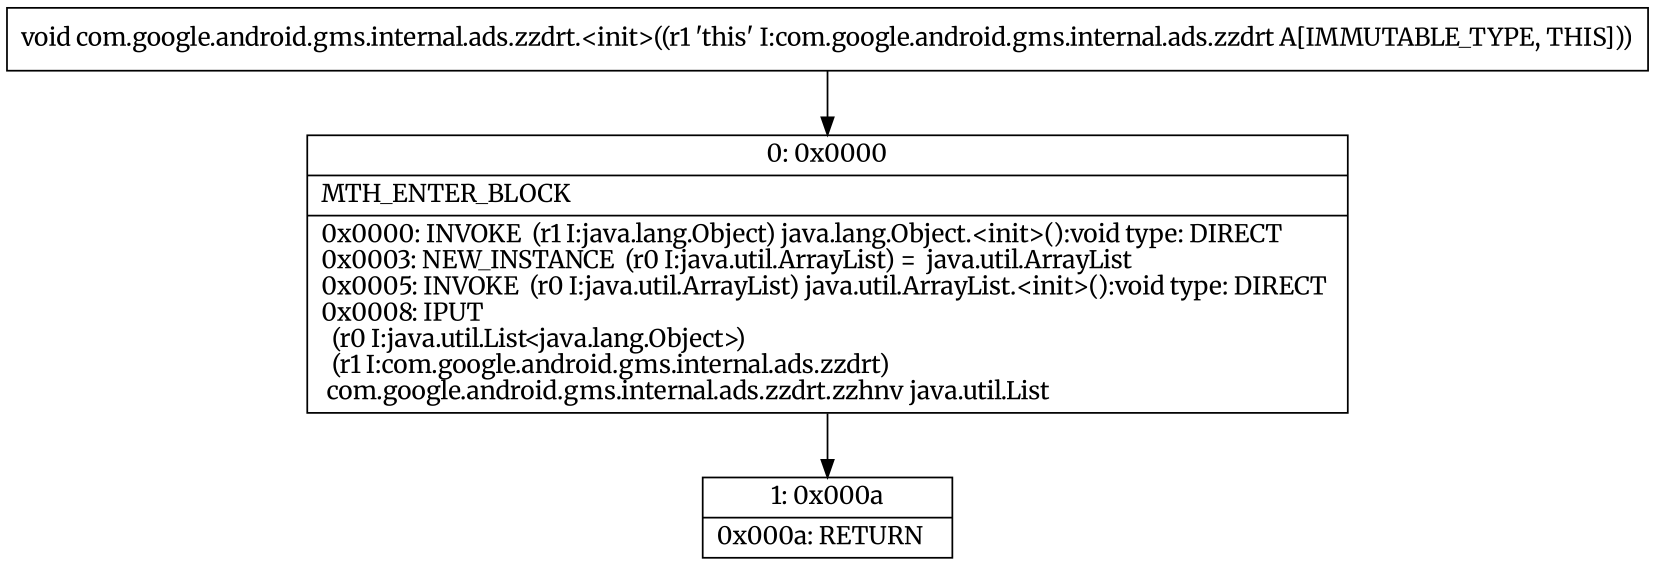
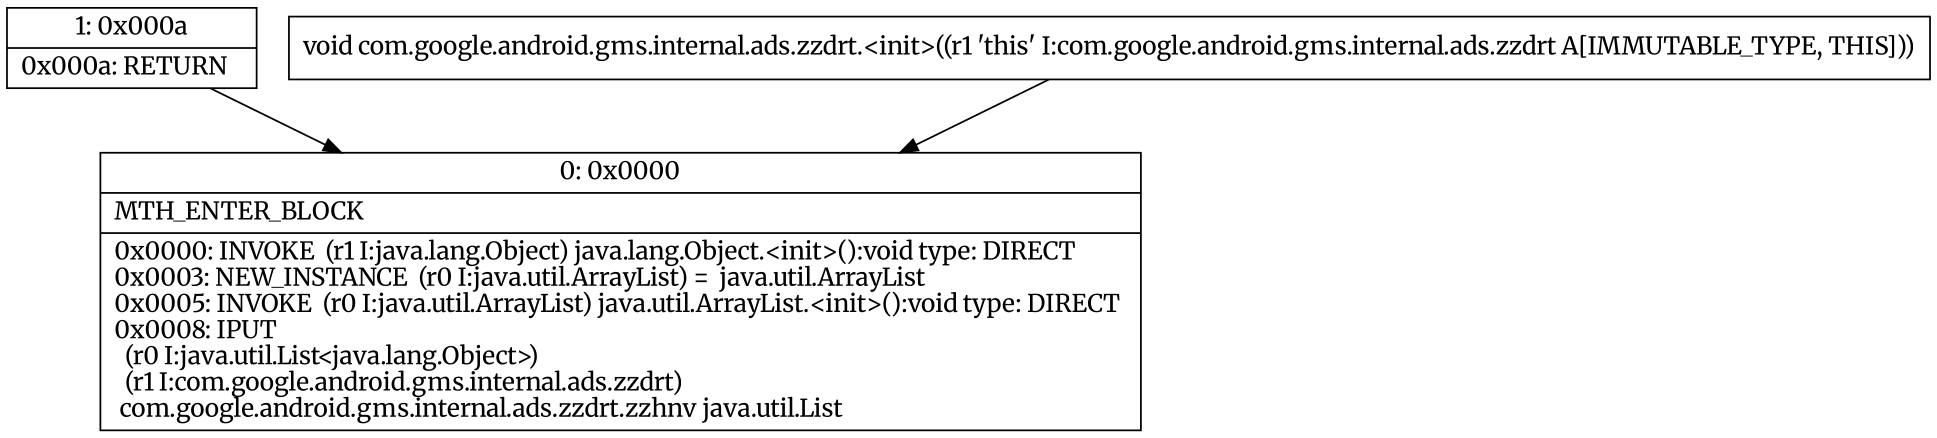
  digraph {
    fontname=Merriweather
    node [shape=record fontname=Merriweather]
    edge [fontname=Merriweather]
    n1 [label="{0\:\ 0x0000|MTH_ENTER_BLOCK\l|0x0000: INVOKE  (r1 I:java.lang.Object) java.lang.Object.\<init\>():void type: DIRECT \l0x0003: NEW_INSTANCE  (r0 I:java.util.ArrayList) =  java.util.ArrayList \l0x0005: INVOKE  (r0 I:java.util.ArrayList) java.util.ArrayList.\<init\>():void type: DIRECT \l0x0008: IPUT  \l  (r0 I:java.util.List\<java.lang.Object\>)\l  (r1 I:com.google.android.gms.internal.ads.zzdrt)\l com.google.android.gms.internal.ads.zzdrt.zzhnv java.util.List \l}"]
    n2 [label="{1\:\ 0x000a|0x000a: RETURN   \l}"]
    n3 [label="{void com.google.android.gms.internal.ads.zzdrt.\<init\>((r1 'this' I:com.google.android.gms.internal.ads.zzdrt A[IMMUTABLE_TYPE, THIS])) }"]
-   n1 -> n2
+   n2 -> n1
    n3 -> n1
  }
